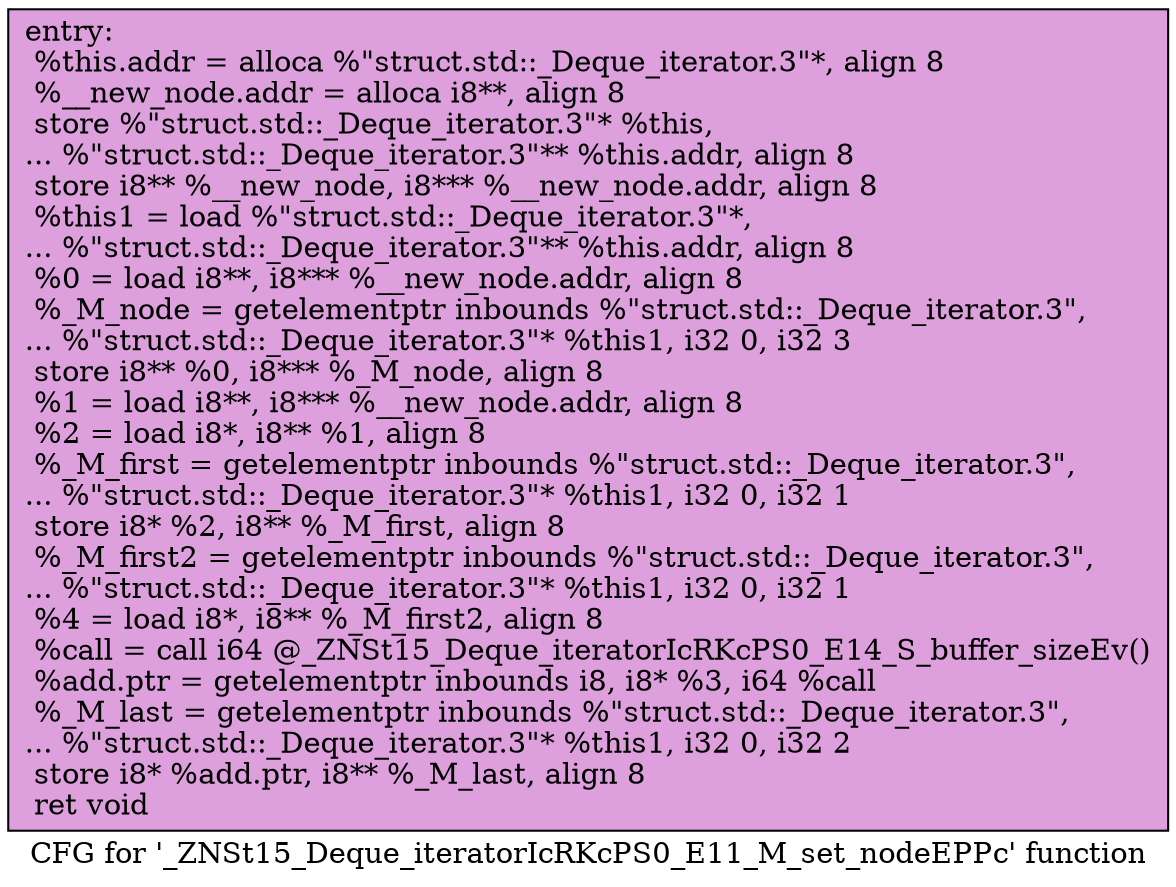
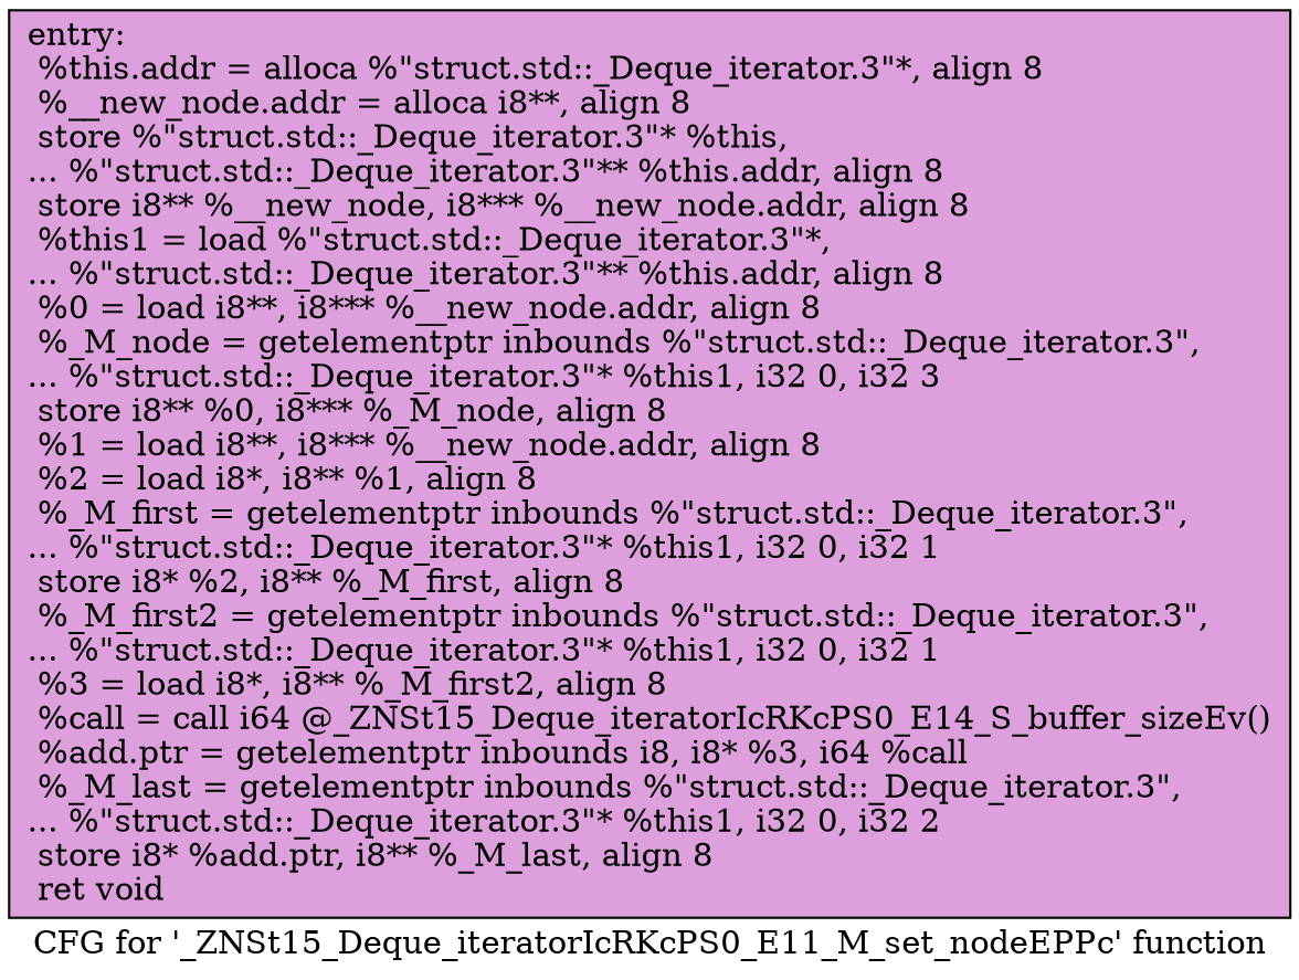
  digraph {
    label="CFG for '_ZNSt15_Deque_iteratorIcRKcPS0_E11_M_set_nodeEPPc' function"
    rankdir=LR
-   n1 [label="{entry:\l  %this.addr = alloca %\"struct.std::_Deque_iterator.3\"*, align 8\l  %__new_node.addr = alloca i8**, align 8\l  store %\"struct.std::_Deque_iterator.3\"* %this,\l... %\"struct.std::_Deque_iterator.3\"** %this.addr, align 8\l  store i8** %__new_node, i8*** %__new_node.addr, align 8\l  %this1 = load %\"struct.std::_Deque_iterator.3\"*,\l... %\"struct.std::_Deque_iterator.3\"** %this.addr, align 8\l  %0 = load i8**, i8*** %__new_node.addr, align 8\l  %_M_node = getelementptr inbounds %\"struct.std::_Deque_iterator.3\",\l... %\"struct.std::_Deque_iterator.3\"* %this1, i32 0, i32 3\l  store i8** %0, i8*** %_M_node, align 8\l  %1 = load i8**, i8*** %__new_node.addr, align 8\l  %2 = load i8*, i8** %1, align 8\l  %_M_first = getelementptr inbounds %\"struct.std::_Deque_iterator.3\",\l... %\"struct.std::_Deque_iterator.3\"* %this1, i32 0, i32 1\l  store i8* %2, i8** %_M_first, align 8\l  %_M_first2 = getelementptr inbounds %\"struct.std::_Deque_iterator.3\",\l... %\"struct.std::_Deque_iterator.3\"* %this1, i32 0, i32 1\l  %4 = load i8*, i8** %_M_first2, align 8\l  %call = call i64 @_ZNSt15_Deque_iteratorIcRKcPS0_E14_S_buffer_sizeEv()\l  %add.ptr = getelementptr inbounds i8, i8* %3, i64 %call\l  %_M_last = getelementptr inbounds %\"struct.std::_Deque_iterator.3\",\l... %\"struct.std::_Deque_iterator.3\"* %this1, i32 0, i32 2\l  store i8* %add.ptr, i8** %_M_last, align 8\l  ret void\l}" shape=record style=filled fillcolor=plum]
+   n1 [label="{entry:\l  %this.addr = alloca %\"struct.std::_Deque_iterator.3\"*, align 8\l  %__new_node.addr = alloca i8**, align 8\l  store %\"struct.std::_Deque_iterator.3\"* %this,\l... %\"struct.std::_Deque_iterator.3\"** %this.addr, align 8\l  store i8** %__new_node, i8*** %__new_node.addr, align 8\l  %this1 = load %\"struct.std::_Deque_iterator.3\"*,\l... %\"struct.std::_Deque_iterator.3\"** %this.addr, align 8\l  %0 = load i8**, i8*** %__new_node.addr, align 8\l  %_M_node = getelementptr inbounds %\"struct.std::_Deque_iterator.3\",\l... %\"struct.std::_Deque_iterator.3\"* %this1, i32 0, i32 3\l  store i8** %0, i8*** %_M_node, align 8\l  %1 = load i8**, i8*** %__new_node.addr, align 8\l  %2 = load i8*, i8** %1, align 8\l  %_M_first = getelementptr inbounds %\"struct.std::_Deque_iterator.3\",\l... %\"struct.std::_Deque_iterator.3\"* %this1, i32 0, i32 1\l  store i8* %2, i8** %_M_first, align 8\l  %_M_first2 = getelementptr inbounds %\"struct.std::_Deque_iterator.3\",\l... %\"struct.std::_Deque_iterator.3\"* %this1, i32 0, i32 1\l  %3 = load i8*, i8** %_M_first2, align 8\l  %call = call i64 @_ZNSt15_Deque_iteratorIcRKcPS0_E14_S_buffer_sizeEv()\l  %add.ptr = getelementptr inbounds i8, i8* %3, i64 %call\l  %_M_last = getelementptr inbounds %\"struct.std::_Deque_iterator.3\",\l... %\"struct.std::_Deque_iterator.3\"* %this1, i32 0, i32 2\l  store i8* %add.ptr, i8** %_M_last, align 8\l  ret void\l}" shape=record style=filled fillcolor=plum]
  }
